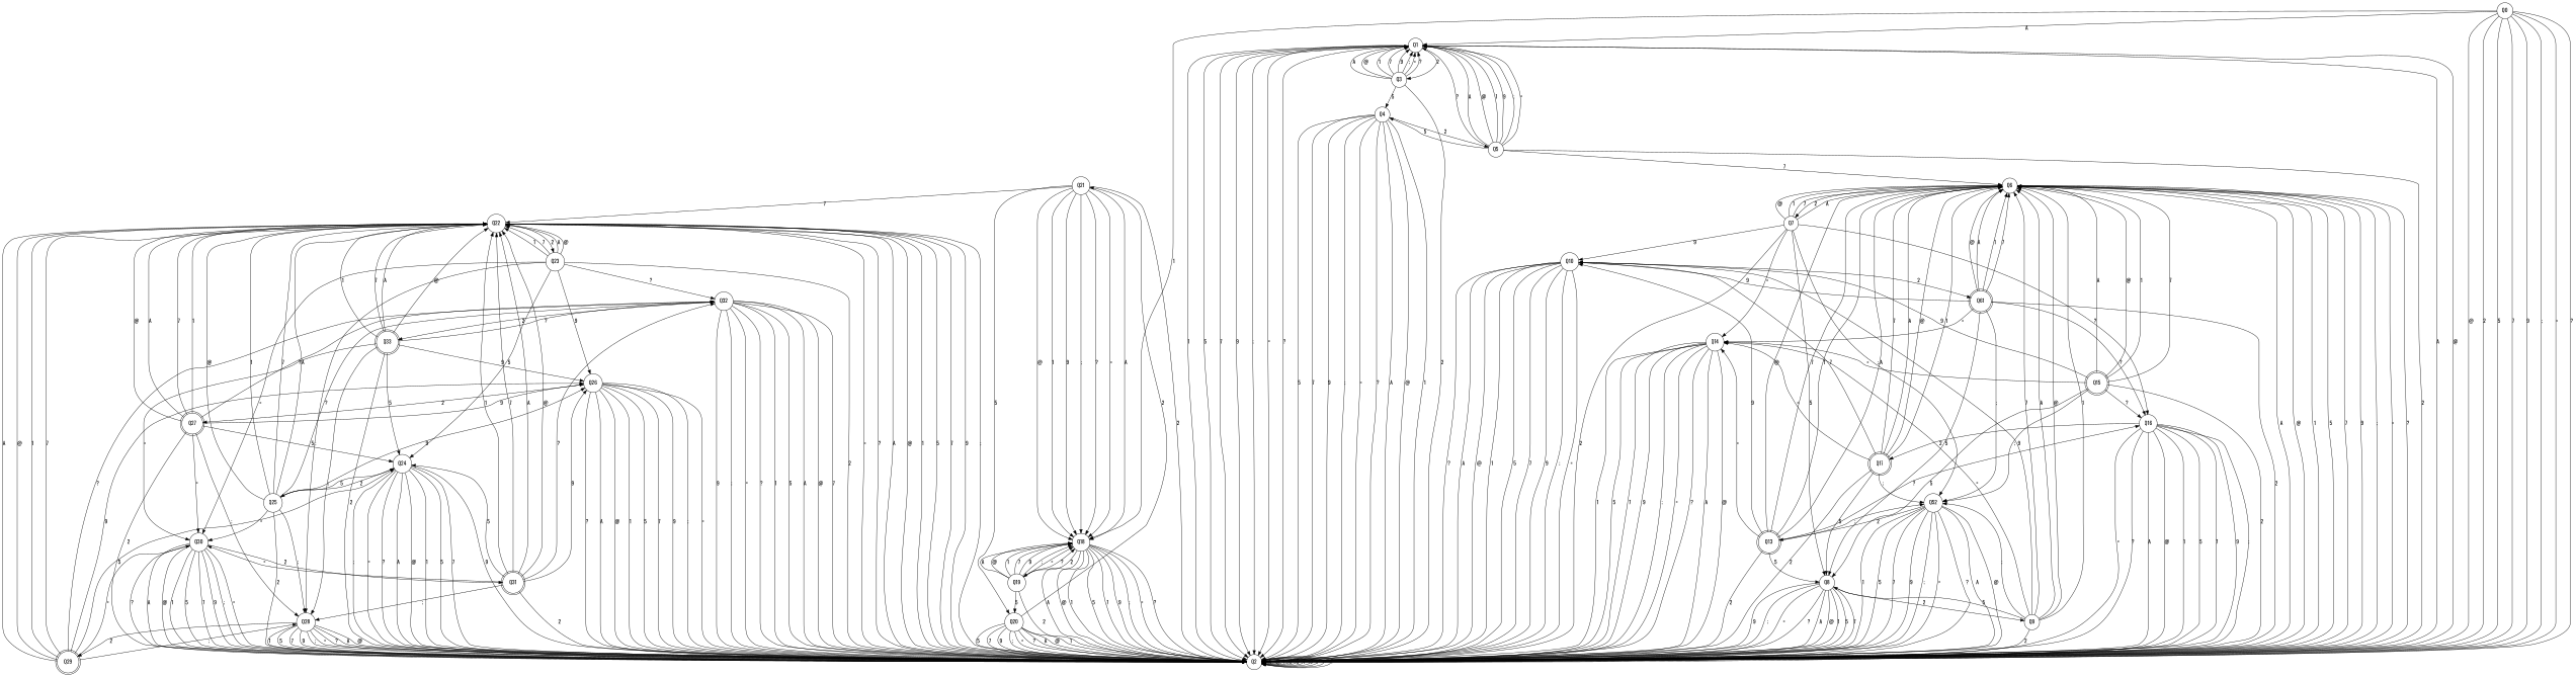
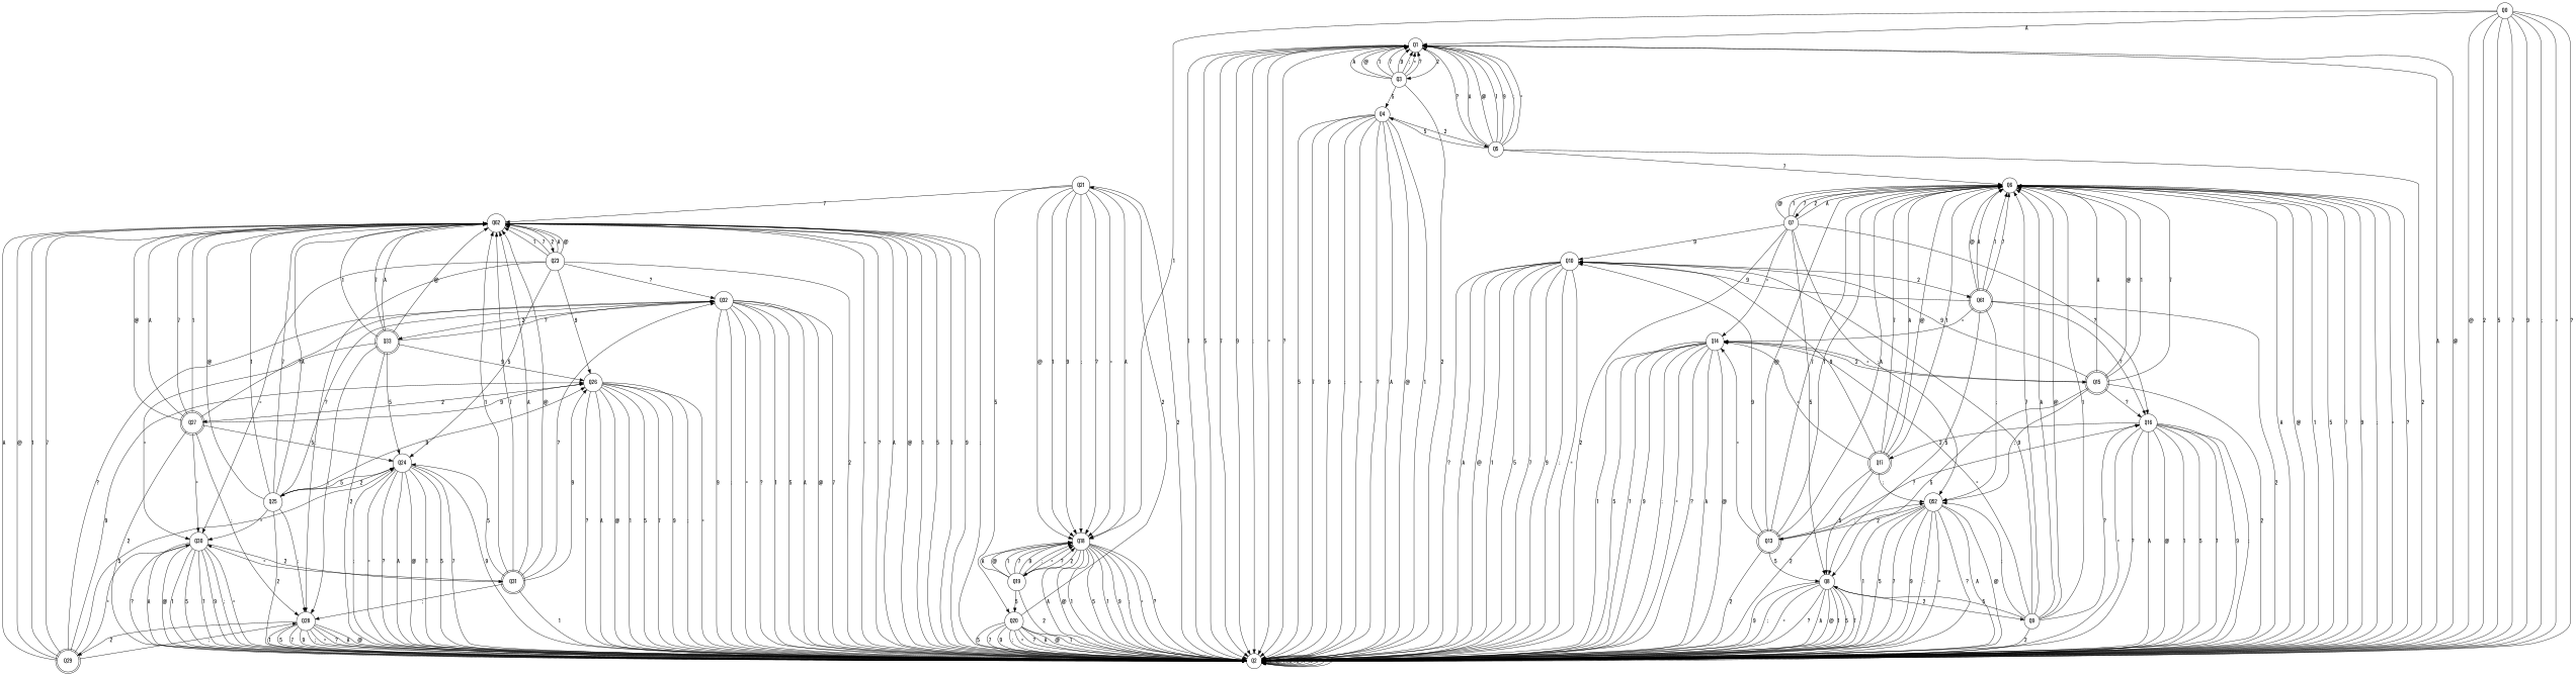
  digraph {
    fontname=Oswald
    node [fontname=Oswald shape=circle]
    edge [fontname=Oswald]
    Q21
    Q2
    Q20
-   Q22
+   Q22 [label=Q62]
    Q18
    Q23
    Q19
    Q9
    Q10
    Q8
    Q6
    n12 [label=Q52]
    Q16
    Q14
    n15 [label=Q61 shape=doublecircle]
    Q7
    Q13 [shape=doublecircle]
    Q17 [shape=doublecircle]
    Q15 [shape=doublecircle]
    Q28
    Q29 [shape=doublecircle]
    Q30
    Q24
    Q26
    Q32
    Q31 [shape=doublecircle]
    Q25
    Q27 [shape=doublecircle]
    Q33 [shape=doublecircle]
    Q1
    Q3
    Q4
    Q5
    Q0
    Q21 -> Q2 [label=2]
    Q21 -> Q20 [label=5]
    Q21 -> Q22 [label=7]
    Q21 -> Q18 [label=A]
    Q21 -> Q18 [label="@"]
    Q21 -> Q18 [label=1]
    Q21 -> Q18 [label=9]
    Q21 -> Q18 [label=";"]
    Q21 -> Q18 [label="="]
    Q21 -> Q18 [label="?"]
    Q2 -> Q2 [label=A]
    Q2 -> Q2 [label="@"]
    Q2 -> Q2 [label=1]
    Q2 -> Q2 [label=2]
    Q2 -> Q2 [label=5]
    Q2 -> Q2 [label=7]
    Q2 -> Q2 [label=9]
    Q2 -> Q2 [label=";"]
    Q2 -> Q2 [label="="]
    Q2 -> Q2 [label="?"]
    Q20 -> Q21 [label=2]
    Q20 -> Q2 [label=A]
    Q20 -> Q2 [label="@"]
    Q20 -> Q2 [label=1]
    Q20 -> Q2 [label=5]
    Q20 -> Q2 [label=7]
    Q20 -> Q2 [label=9]
    Q20 -> Q2 [label=";"]
    Q20 -> Q2 [label="="]
    Q20 -> Q2 [label="?"]
    Q22 -> Q2 [label=A]
    Q22 -> Q2 [label="@"]
    Q22 -> Q2 [label=1]
    Q22 -> Q2 [label=5]
    Q22 -> Q2 [label=7]
    Q22 -> Q2 [label=9]
    Q22 -> Q2 [label=";"]
    Q22 -> Q2 [label="="]
    Q22 -> Q2 [label="?"]
    Q22 -> Q23 [label=2]
    Q18 -> Q2 [label=A]
    Q18 -> Q2 [label="@"]
    Q18 -> Q2 [label=1]
    Q18 -> Q2 [label=5]
    Q18 -> Q2 [label=7]
    Q18 -> Q2 [label=9]
    Q18 -> Q2 [label=";"]
    Q18 -> Q2 [label="="]
    Q18 -> Q2 [label="?"]
    Q18 -> Q19 [label=2]
    Q23 -> Q2 [label=2]
    Q23 -> Q22 [label=A]
    Q23 -> Q22 [label="@"]
    Q23 -> Q22 [label=1]
    Q23 -> Q22 [label=7]
    Q23 -> Q28 [label=";"]
    Q23 -> Q30 [label="="]
    Q23 -> Q24 [label=5]
    Q23 -> Q26 [label=9]
    Q23 -> Q32 [label="?"]
    Q19 -> Q2 [label=2]
    Q19 -> Q20 [label=5]
    Q19 -> Q18 [label=A]
    Q19 -> Q18 [label="@"]
    Q19 -> Q18 [label=1]
    Q19 -> Q18 [label=7]
    Q19 -> Q18 [label=9]
    Q19 -> Q18 [label=";"]
    Q19 -> Q18 [label="="]
    Q19 -> Q18 [label="?"]
    Q9 -> Q2 [label=2]
    Q9 -> Q10 [label=9]
    Q9 -> Q8 [label=5]
    Q9 -> Q6 [label=A]
    Q9 -> Q6 [label="@"]
    Q9 -> Q6 [label=1]
    Q9 -> Q6 [label=7]
    Q9 -> n12 [label=";"]
+   Q9 -> Q16 [label="?"]
    Q9 -> Q14 [label="="]
    Q10 -> Q2 [label=A]
    Q10 -> Q2 [label="@"]
    Q10 -> Q2 [label=1]
    Q10 -> Q2 [label=5]
    Q10 -> Q2 [label=7]
    Q10 -> Q2 [label=9]
    Q10 -> Q2 [label=";"]
    Q10 -> Q2 [label="="]
    Q10 -> Q2 [label="?"]
    Q10 -> n15 [label=2]
    Q8 -> Q2 [label=A]
    Q8 -> Q2 [label="@"]
    Q8 -> Q2 [label=1]
    Q8 -> Q2 [label=5]
    Q8 -> Q2 [label=7]
    Q8 -> Q2 [label=9]
    Q8 -> Q2 [label=";"]
    Q8 -> Q2 [label="="]
    Q8 -> Q2 [label="?"]
    Q8 -> Q9 [label=2]
    Q6 -> Q2 [label=A]
    Q6 -> Q2 [label="@"]
    Q6 -> Q2 [label=1]
    Q6 -> Q2 [label=5]
    Q6 -> Q2 [label=7]
    Q6 -> Q2 [label=9]
    Q6 -> Q2 [label=";"]
    Q6 -> Q2 [label="="]
    Q6 -> Q2 [label="?"]
    Q6 -> Q7 [label=2]
    n12 -> Q2 [label=A]
    n12 -> Q2 [label="@"]
    n12 -> Q2 [label=1]
    n12 -> Q2 [label=5]
    n12 -> Q2 [label=7]
    n12 -> Q2 [label=9]
    n12 -> Q2 [label=";"]
    n12 -> Q2 [label="="]
    n12 -> Q2 [label="?"]
    n12 -> Q13 [label=2]
    Q16 -> Q2 [label=A]
    Q16 -> Q2 [label="@"]
    Q16 -> Q2 [label=1]
    Q16 -> Q2 [label=5]
    Q16 -> Q2 [label=7]
    Q16 -> Q2 [label=9]
    Q16 -> Q2 [label=";"]
    Q16 -> Q2 [label="="]
    Q16 -> Q2 [label="?"]
    Q16 -> Q17 [label=2]
    Q14 -> Q2 [label=A]
    Q14 -> Q2 [label="@"]
    Q14 -> Q2 [label=1]
    Q14 -> Q2 [label=5]
    Q14 -> Q2 [label=7]
    Q14 -> Q2 [label=9]
    Q14 -> Q2 [label=";"]
    Q14 -> Q2 [label="="]
    Q14 -> Q2 [label="?"]
+   Q14 -> Q15 [label=2]
    n15 -> Q2 [label=2]
    n15 -> Q10 [label=9]
    n15 -> Q8 [label=5]
    n15 -> Q6 [label=A]
    n15 -> Q6 [label="@"]
    n15 -> Q6 [label=1]
    n15 -> Q6 [label=7]
    n15 -> n12 [label=";"]
    n15 -> Q16 [label="?"]
    n15 -> Q14 [label="="]
    Q7 -> Q2 [label=2]
    Q7 -> Q10 [label=9]
    Q7 -> Q8 [label=5]
    Q7 -> Q6 [label=A]
    Q7 -> Q6 [label="@"]
    Q7 -> Q6 [label=1]
    Q7 -> Q6 [label=7]
    Q7 -> n12 [label=";"]
    Q7 -> Q16 [label="?"]
    Q7 -> Q14 [label="="]
    Q13 -> Q2 [label=2]
    Q13 -> Q10 [label=9]
    Q13 -> Q8 [label=5]
    Q13 -> Q6 [label=A]
    Q13 -> Q6 [label="@"]
    Q13 -> Q6 [label=1]
    Q13 -> Q6 [label=7]
    Q13 -> n12 [label=";"]
    Q13 -> Q16 [label="?"]
    Q13 -> Q14 [label="="]
    Q17 -> Q2 [label=2]
-   Q17 -> Q10 [label=7]
+   Q17 -> Q10 [label=9]
    Q17 -> Q8 [label=5]
    Q17 -> Q6 [label=A]
    Q17 -> Q6 [label="@"]
    Q17 -> Q6 [label=1]
    Q17 -> Q6 [label=7]
    Q17 -> n12 [label=";"]
    Q17 -> Q14 [label="="]
    Q15 -> Q2 [label=2]
    Q15 -> Q10 [label=9]
    Q15 -> Q8 [label=5]
    Q15 -> Q6 [label=A]
    Q15 -> Q6 [label="@"]
    Q15 -> Q6 [label=1]
    Q15 -> Q6 [label=7]
    Q15 -> n12 [label=";"]
    Q15 -> Q16 [label="?"]
    Q15 -> Q14 [label="="]
    Q28 -> Q2 [label=A]
    Q28 -> Q2 [label="@"]
    Q28 -> Q2 [label=1]
    Q28 -> Q2 [label=5]
    Q28 -> Q2 [label=7]
    Q28 -> Q2 [label=9]
    Q28 -> Q2 [label=";"]
    Q28 -> Q2 [label="="]
    Q28 -> Q2 [label="?"]
    Q28 -> Q29 [label=2]
    Q29 -> Q22 [label=A]
    Q29 -> Q22 [label="@"]
    Q29 -> Q22 [label=1]
    Q29 -> Q22 [label=7]
    Q29 -> Q28 [label=";"]
    Q29 -> Q30 [label="="]
    Q29 -> Q24 [label=5]
    Q29 -> Q26 [label=9]
    Q29 -> Q32 [label="?"]
    Q30 -> Q2 [label=A]
    Q30 -> Q2 [label="@"]
    Q30 -> Q2 [label=1]
    Q30 -> Q2 [label=5]
    Q30 -> Q2 [label=7]
    Q30 -> Q2 [label=9]
    Q30 -> Q2 [label=";"]
    Q30 -> Q2 [label="="]
    Q30 -> Q2 [label="?"]
    Q30 -> Q31 [label=2]
    Q24 -> Q2 [label=A]
    Q24 -> Q2 [label="@"]
    Q24 -> Q2 [label=1]
    Q24 -> Q2 [label=5]
    Q24 -> Q2 [label=7]
    Q24 -> Q2 [label=9]
    Q24 -> Q2 [label=";"]
    Q24 -> Q2 [label="="]
    Q24 -> Q2 [label="?"]
    Q24 -> Q25 [label=2]
    Q26 -> Q2 [label=A]
    Q26 -> Q2 [label="@"]
    Q26 -> Q2 [label=1]
    Q26 -> Q2 [label=5]
    Q26 -> Q2 [label=7]
    Q26 -> Q2 [label=9]
    Q26 -> Q2 [label=";"]
    Q26 -> Q2 [label="="]
    Q26 -> Q2 [label="?"]
    Q26 -> Q27 [label=2]
    Q32 -> Q2 [label=A]
    Q32 -> Q2 [label="@"]
    Q32 -> Q2 [label=1]
    Q32 -> Q2 [label=5]
    Q32 -> Q2 [label=7]
    Q32 -> Q2 [label=9]
    Q32 -> Q2 [label=";"]
    Q32 -> Q2 [label="="]
    Q32 -> Q2 [label="?"]
    Q32 -> Q33 [label=2]
-   Q31 -> Q2 [label=2]
+   Q31 -> Q2 [label=1]
    Q31 -> Q22 [label=A]
    Q31 -> Q22 [label="@"]
    Q31 -> Q22 [label=1]
    Q31 -> Q22 [label=7]
    Q31 -> Q28 [label=";"]
    Q31 -> Q30 [label="="]
    Q31 -> Q24 [label=5]
    Q31 -> Q26 [label=9]
    Q31 -> Q32 [label="?"]
    Q25 -> Q2 [label=2]
    Q25 -> Q22 [label=A]
    Q25 -> Q22 [label="@"]
    Q25 -> Q22 [label=1]
    Q25 -> Q22 [label=7]
    Q25 -> Q28 [label=";"]
    Q25 -> Q30 [label="="]
    Q25 -> Q24 [label=5]
    Q25 -> Q26 [label=9]
    Q25 -> Q32 [label="?"]
    Q27 -> Q2 [label=2]
    Q27 -> Q22 [label=A]
    Q27 -> Q22 [label="@"]
    Q27 -> Q22 [label=1]
    Q27 -> Q22 [label=7]
    Q27 -> Q28 [label=";"]
    Q27 -> Q30 [label="="]
    Q27 -> Q24 [label=5]
    Q27 -> Q26 [label=9]
    Q27 -> Q32 [label="?"]
    Q33 -> Q2 [label=2]
    Q33 -> Q22 [label=A]
    Q33 -> Q22 [label="@"]
    Q33 -> Q22 [label=1]
    Q33 -> Q22 [label=7]
    Q33 -> Q28 [label=";"]
    Q33 -> Q30 [label="="]
    Q33 -> Q24 [label=5]
    Q33 -> Q26 [label=9]
    Q33 -> Q32 [label="?"]
    Q1 -> Q2 [label=A]
    Q1 -> Q2 [label="@"]
    Q1 -> Q2 [label=1]
    Q1 -> Q2 [label=5]
    Q1 -> Q2 [label=7]
    Q1 -> Q2 [label=9]
    Q1 -> Q2 [label=";"]
    Q1 -> Q2 [label="="]
    Q1 -> Q2 [label="?"]
    Q1 -> Q3 [label=2]
    Q3 -> Q2 [label=2]
    Q3 -> Q1 [label=A]
    Q3 -> Q1 [label="@"]
    Q3 -> Q1 [label=1]
    Q3 -> Q1 [label=7]
    Q3 -> Q1 [label=9]
    Q3 -> Q1 [label=";"]
    Q3 -> Q1 [label="="]
    Q3 -> Q1 [label="?"]
    Q3 -> Q4 [label=5]
    Q4 -> Q2 [label=A]
    Q4 -> Q2 [label="@"]
    Q4 -> Q2 [label=1]
    Q4 -> Q2 [label=5]
    Q4 -> Q2 [label=7]
    Q4 -> Q2 [label=9]
    Q4 -> Q2 [label=";"]
    Q4 -> Q2 [label="="]
    Q4 -> Q2 [label="?"]
    Q4 -> Q5 [label=2]
    Q5 -> Q2 [label=2]
    Q5 -> Q6 [label=7]
    Q5 -> Q1 [label=A]
    Q5 -> Q1 [label="@"]
    Q5 -> Q1 [label=1]
    Q5 -> Q1 [label=9]
    Q5 -> Q1 [label=";"]
    Q5 -> Q1 [label="="]
    Q5 -> Q1 [label="?"]
    Q5 -> Q4 [label=5]
    Q0 -> Q2 [label="@"]
    Q0 -> Q2 [label=2]
    Q0 -> Q2 [label=5]
    Q0 -> Q2 [label=7]
    Q0 -> Q2 [label=9]
    Q0 -> Q2 [label=";"]
    Q0 -> Q2 [label="="]
    Q0 -> Q2 [label="?"]
    Q0 -> Q18 [label=1]
    Q0 -> Q1 [label=A]
  }
